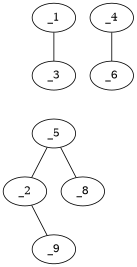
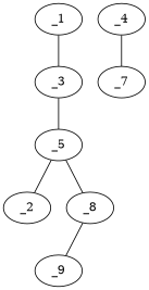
  graph {
    node [charge=0 chem=1 symbol="C  " x=4.5981 y=-0.25]
    edge [valence=1]
    _1 [chem=4 symbol="N  " x=3.7321 y=1.25]
    _3 [x=3.7321 y=0.25]
    _2 [chem=2 symbol="O  " y=1.75]
    _5
    _4 [x=2.866]
-   _7 [x=2.866 y=-1.25 label=_6]
+   _7 [x=2.866 y=-1.25]
    _8 [y=-1.25]
    _9 [x=3.732 y=-1.75]
    _1 -- _3
+   _3 -- _5
    _5 -- _2 [valence=2]
    _5 -- _8 [valence=2]
    _4 -- _7
-   _2 -- _9
+   _8 -- _9
  }
